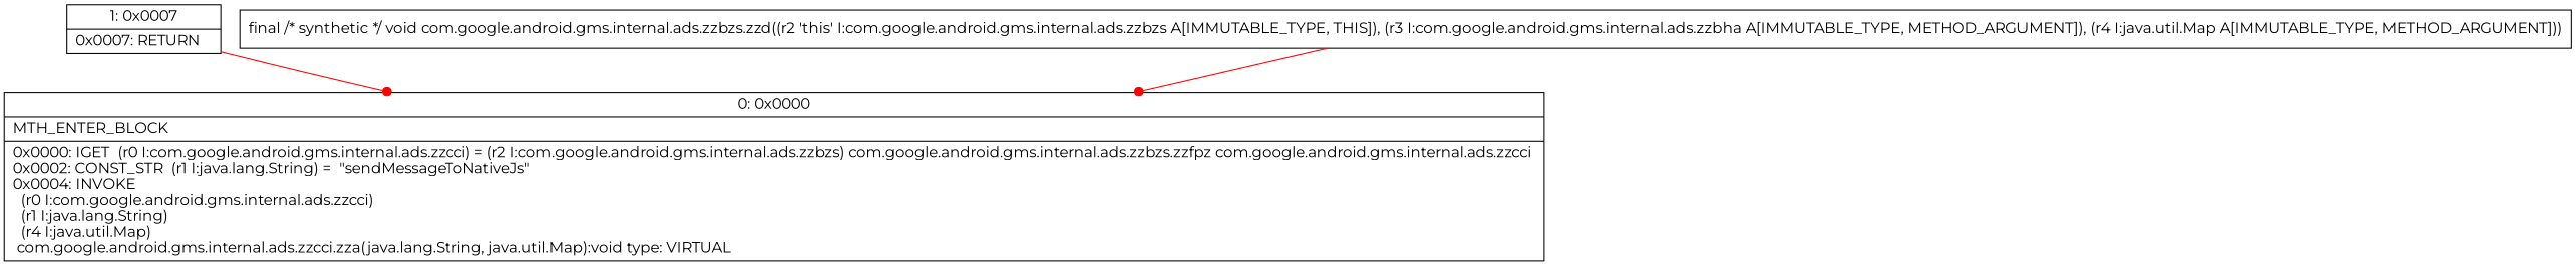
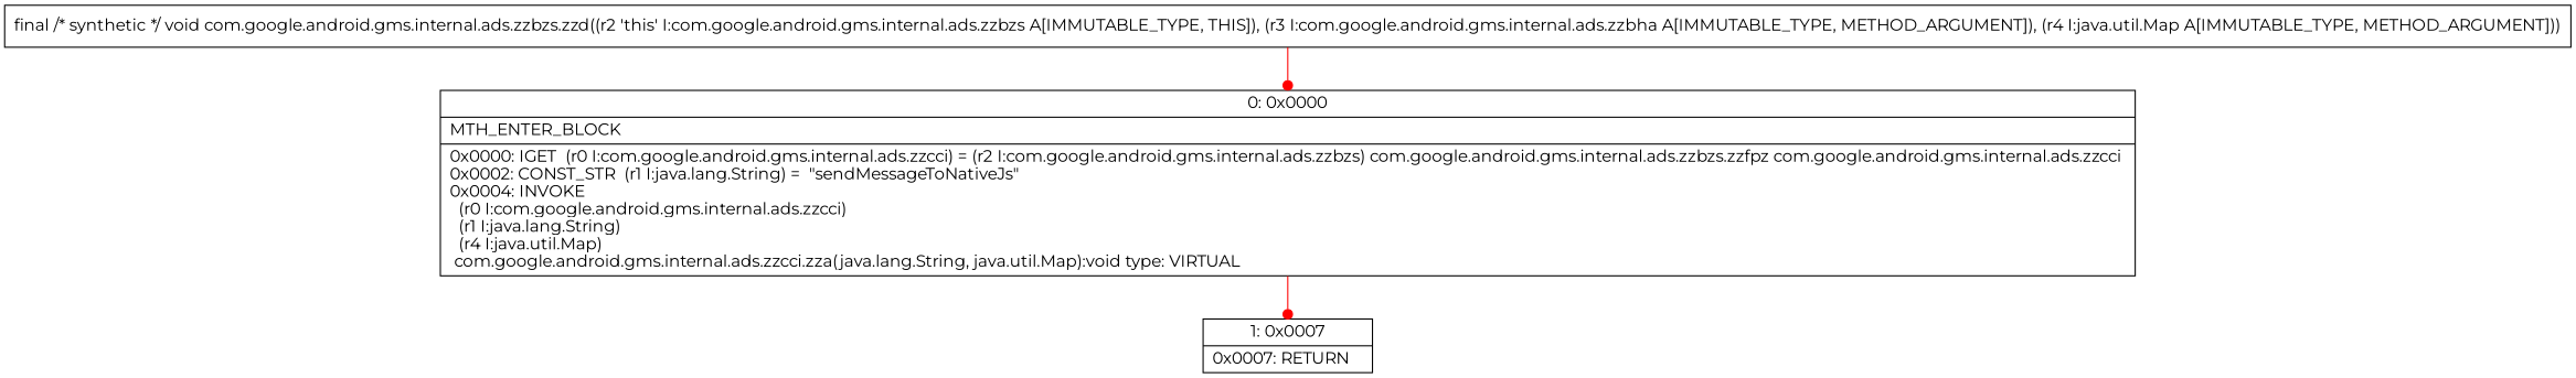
  digraph {
    fontname=Montserrat
    node [shape=record fontname=Montserrat]
    edge [color=red arrowhead=dot fontname=Montserrat]
    n1 [label="{0\:\ 0x0000|MTH_ENTER_BLOCK\l|0x0000: IGET  (r0 I:com.google.android.gms.internal.ads.zzcci) = (r2 I:com.google.android.gms.internal.ads.zzbzs) com.google.android.gms.internal.ads.zzbzs.zzfpz com.google.android.gms.internal.ads.zzcci \l0x0002: CONST_STR  (r1 I:java.lang.String) =  \"sendMessageToNativeJs\" \l0x0004: INVOKE  \l  (r0 I:com.google.android.gms.internal.ads.zzcci)\l  (r1 I:java.lang.String)\l  (r4 I:java.util.Map)\l com.google.android.gms.internal.ads.zzcci.zza(java.lang.String, java.util.Map):void type: VIRTUAL \l}"]
    n2 [label="{1\:\ 0x0007|0x0007: RETURN   \l}"]
    n3 [label="{final \/* synthetic *\/ void com.google.android.gms.internal.ads.zzbzs.zzd((r2 'this' I:com.google.android.gms.internal.ads.zzbzs A[IMMUTABLE_TYPE, THIS]), (r3 I:com.google.android.gms.internal.ads.zzbha A[IMMUTABLE_TYPE, METHOD_ARGUMENT]), (r4 I:java.util.Map A[IMMUTABLE_TYPE, METHOD_ARGUMENT])) }"]
-   n2 -> n1
+   n1 -> n2
    n3 -> n1
  }
